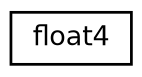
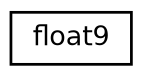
  digraph {
    rankdir=LR
-   n1 [color=black fillcolor=white fontname=Helvetica fontsize=10 height=0.2 label=float4 shape=record style=filled width=0.4]
+   n1 [color=black fillcolor=white fontname=Helvetica fontsize=10 height=0.2 label=float9 shape=record style=filled width=0.4]
  }
